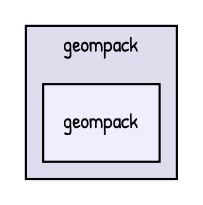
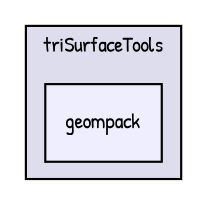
  digraph {
    compound=true
    fontname="Patrick Hand"
    n1 [fillcolor="#eeeeff" fontname="Patrick Hand" fontsize=10 label=geompack pencolor=black shape=box style=filled]
    subgraph cluster_1 {
      bgcolor="#ddddee"
      fontsize=10
-     label=geompack
+     label=triSurfaceTools
      pencolor=black
      n1
    }
  }
